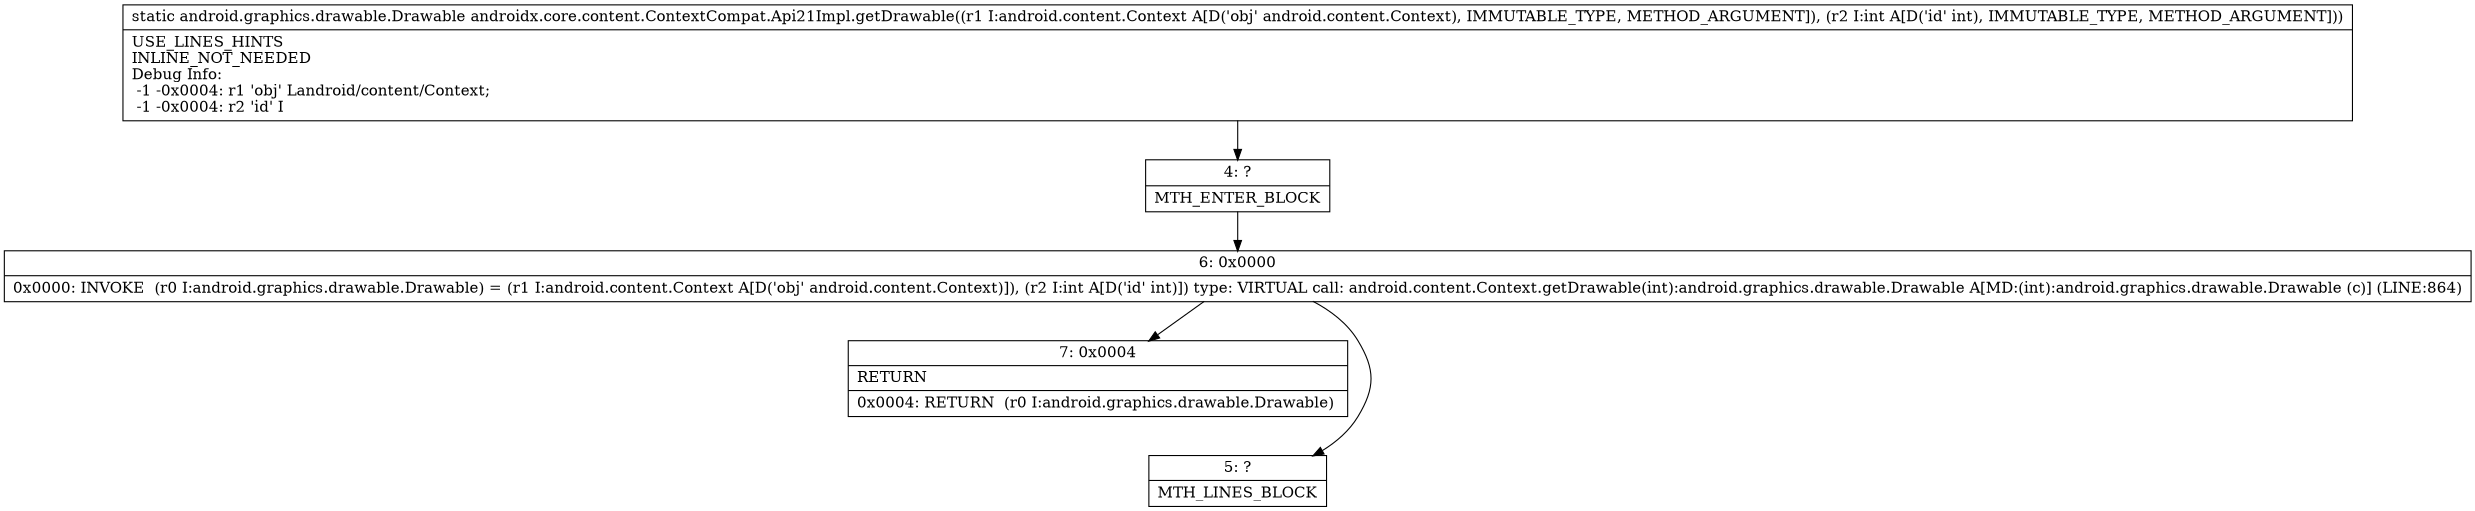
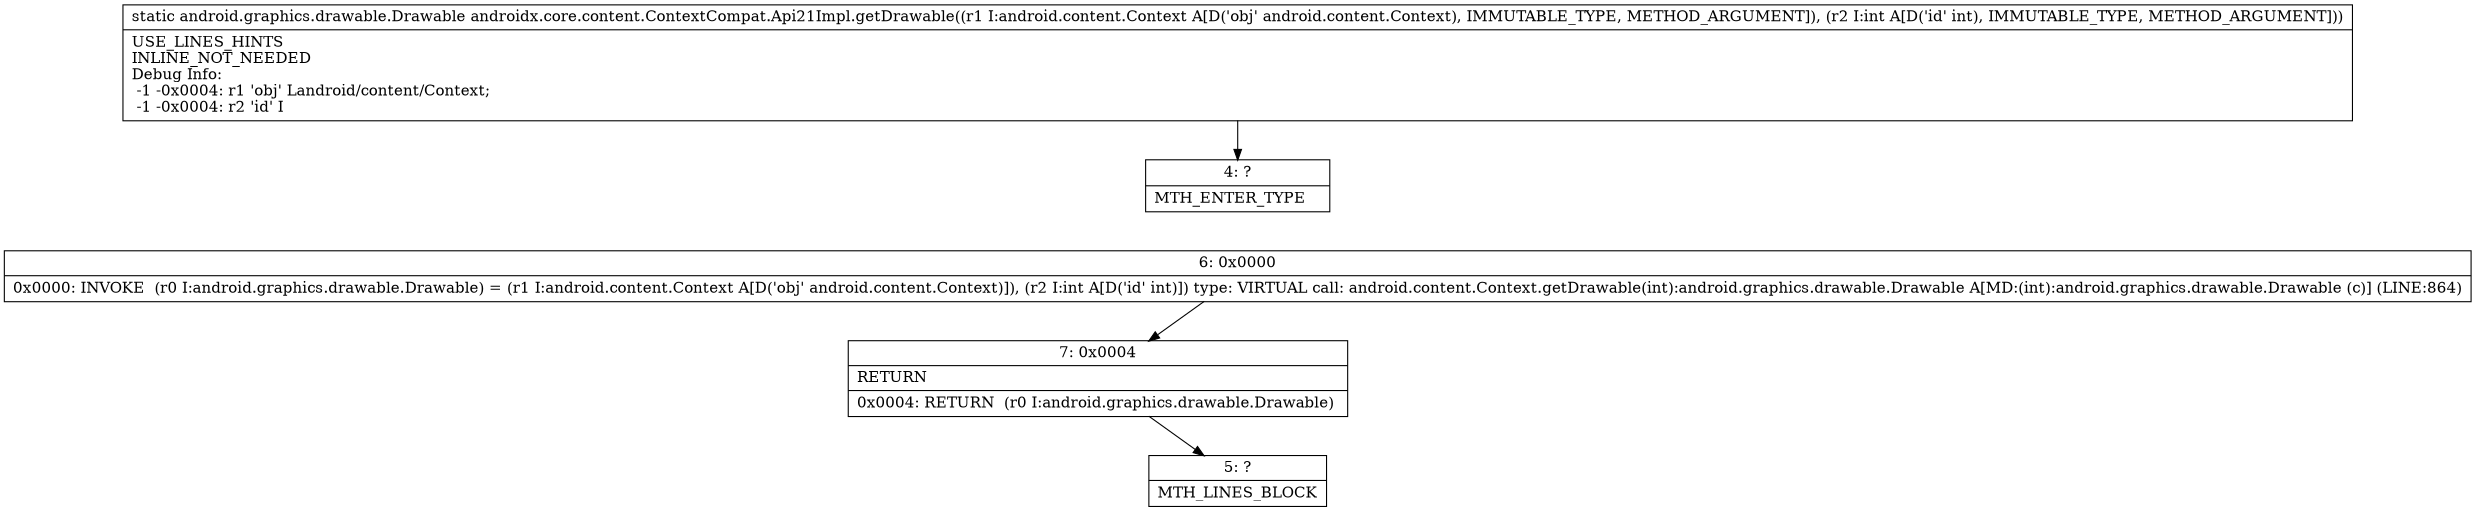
  digraph {
    node [shape=record]
-   n1 [label="{4\:\ ?|MTH_ENTER_BLOCK\l}"]
+   n1 [label="{4\:\ ?|MTH_ENTER_TYPE\l}"]
    n2 [label="{6\:\ 0x0000|0x0000: INVOKE  (r0 I:android.graphics.drawable.Drawable) = (r1 I:android.content.Context A[D('obj' android.content.Context)]), (r2 I:int A[D('id' int)]) type: VIRTUAL call: android.content.Context.getDrawable(int):android.graphics.drawable.Drawable A[MD:(int):android.graphics.drawable.Drawable (c)] (LINE:864)\l}"]
    n3 [label="{7\:\ 0x0004|RETURN\l|0x0004: RETURN  (r0 I:android.graphics.drawable.Drawable) \l}"]
    n4 [label="{5\:\ ?|MTH_LINES_BLOCK\l}"]
    n5 [label="{static android.graphics.drawable.Drawable androidx.core.content.ContextCompat.Api21Impl.getDrawable((r1 I:android.content.Context A[D('obj' android.content.Context), IMMUTABLE_TYPE, METHOD_ARGUMENT]), (r2 I:int A[D('id' int), IMMUTABLE_TYPE, METHOD_ARGUMENT]))  | USE_LINES_HINTS\lINLINE_NOT_NEEDED\lDebug Info:\l  \-1 \-0x0004: r1 'obj' Landroid\/content\/Context;\l  \-1 \-0x0004: r2 'id' I\l}"]
-   n1 -> n2
    n2 -> n3
-   n2 -> n4
+   n3 -> n4
    n5 -> n1
  }
